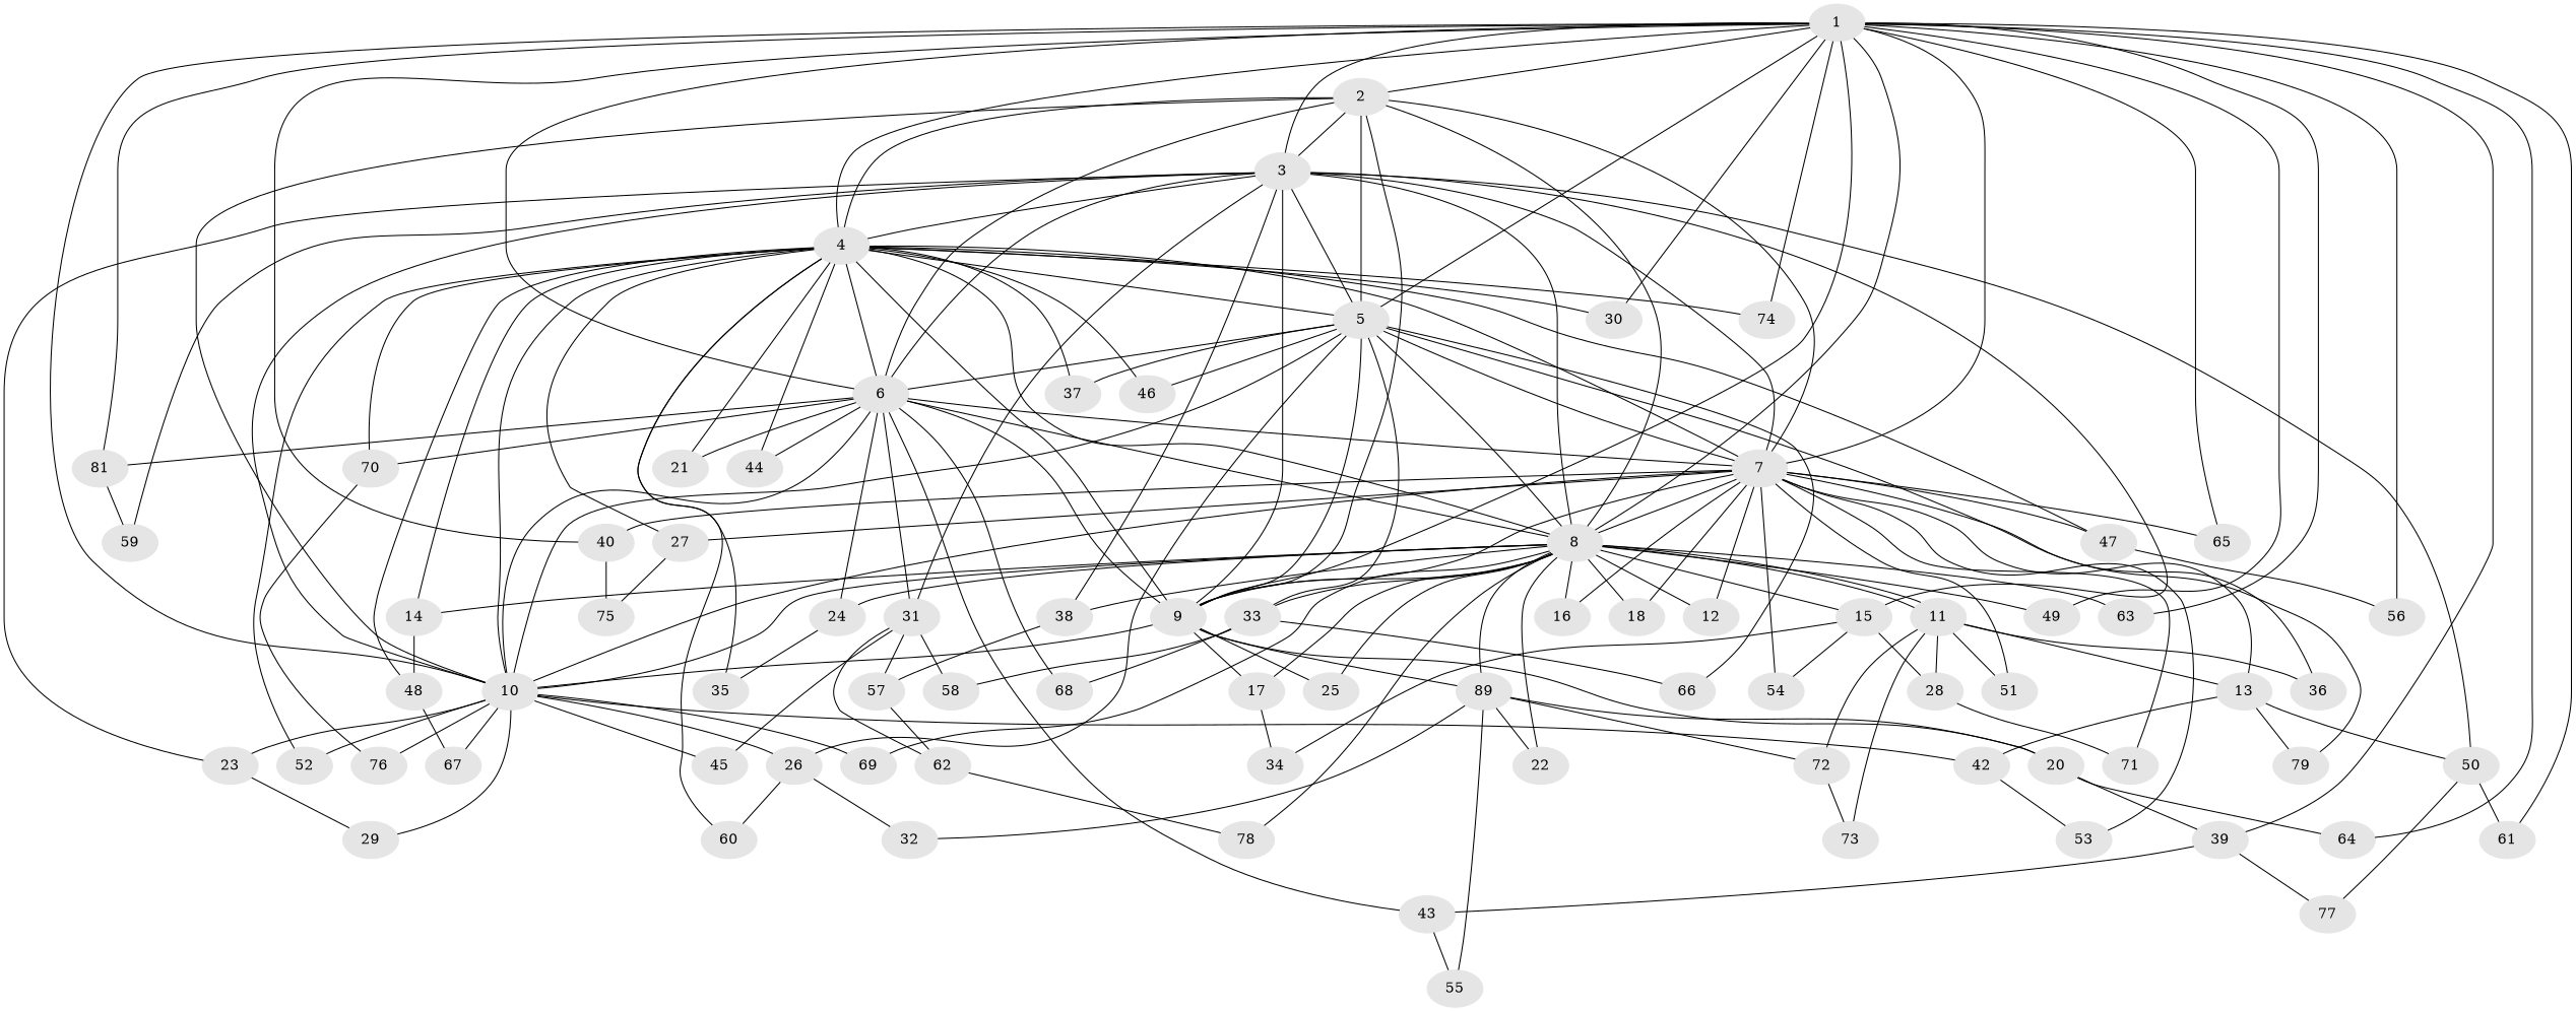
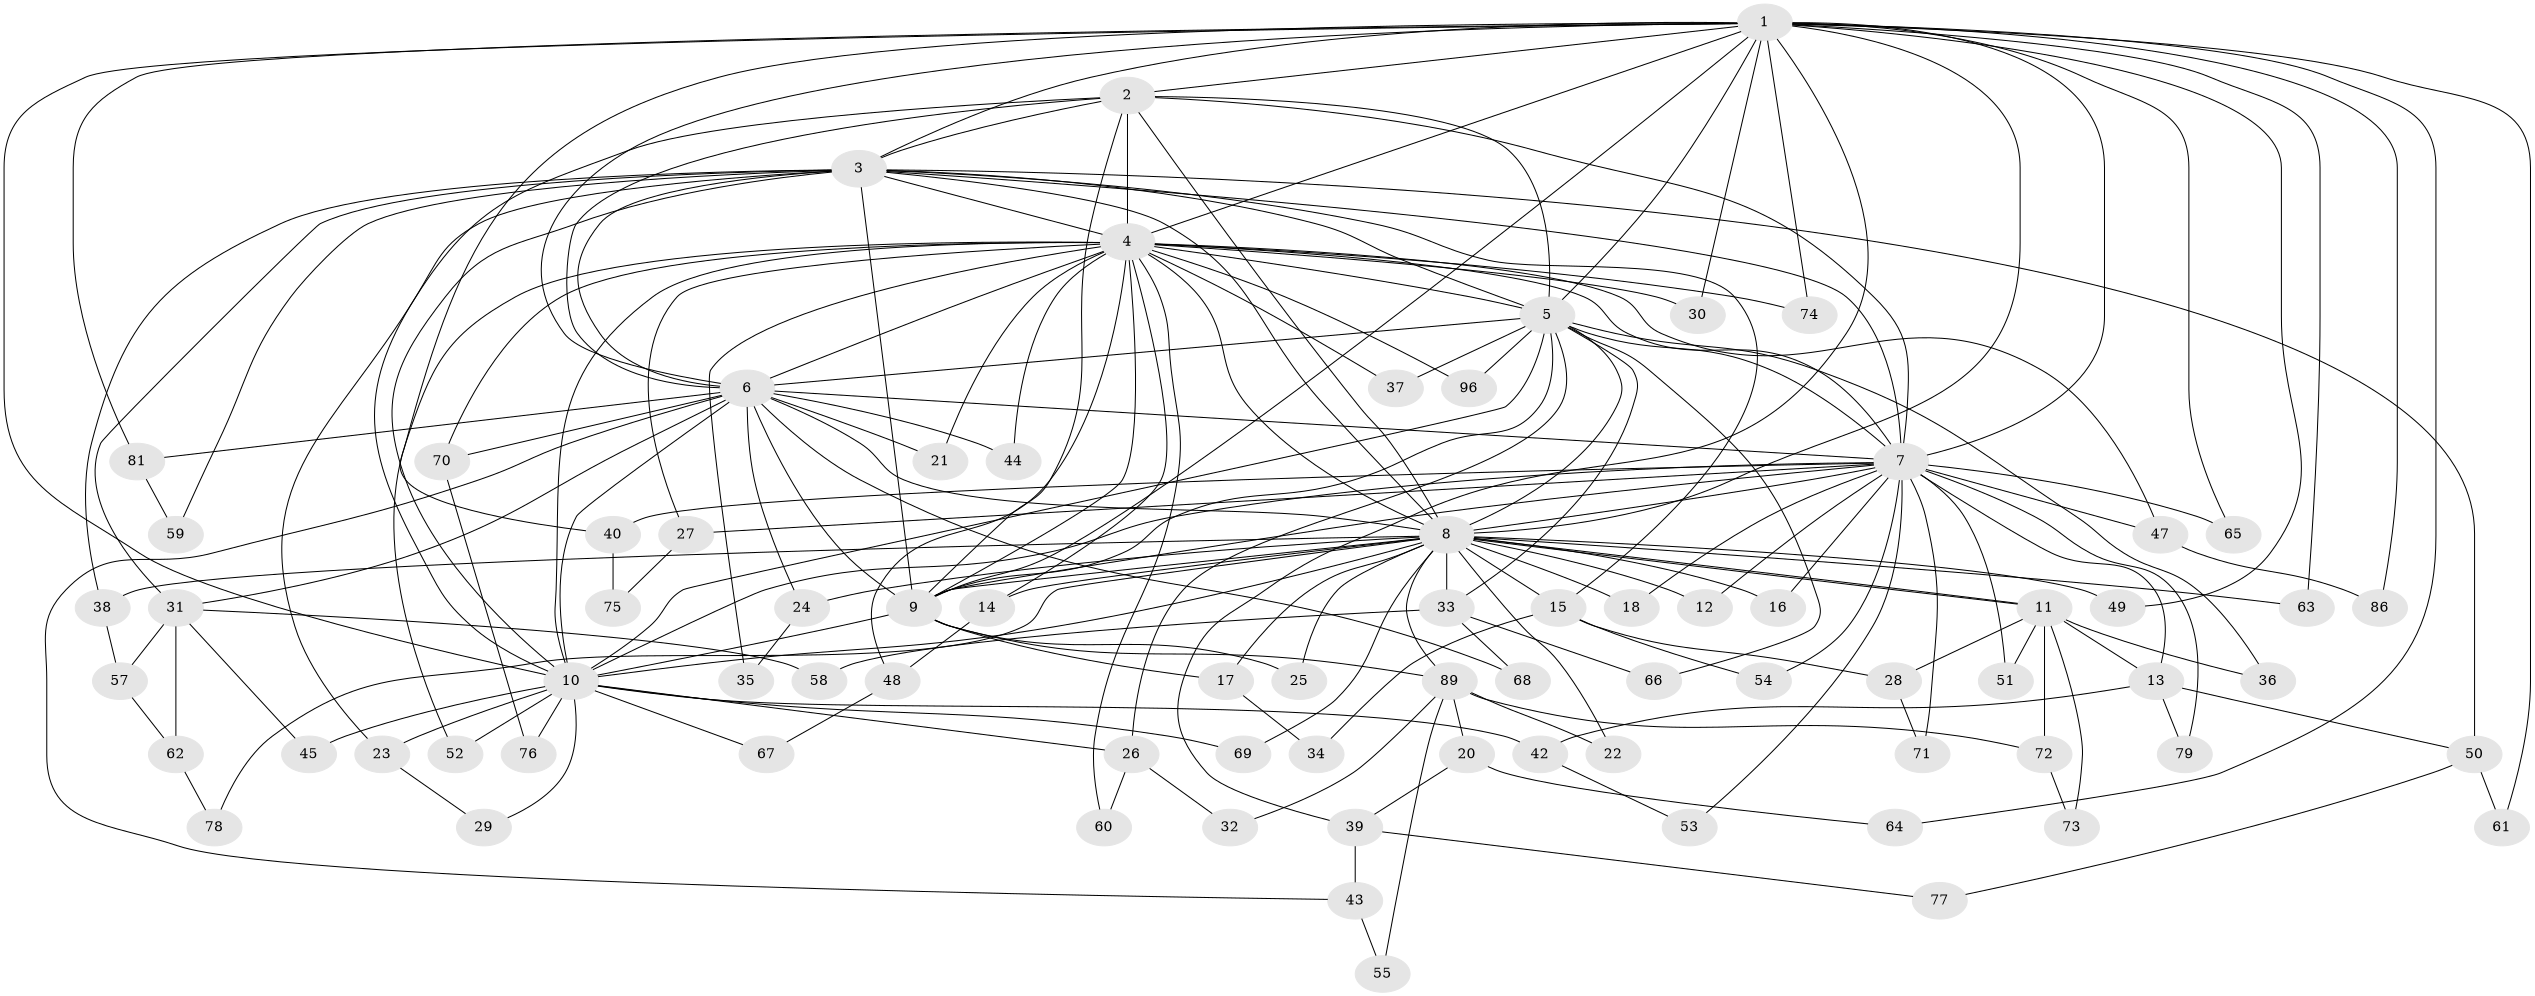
  graph {
    node [color=gray90 style=filled]
    1
    2
    3
    4
    5
    6
    7
    8
    9
    10
    30
    39
    40
    n14 [label=81]
    49
-   56
+   56 [label=86]
    61
    63
    64
    65
    74
    15
    23
    31
    38
    50
    59
    14
    21
    27
    35
    37
    44
-   46
+   46 [label=96]
    47
    48
    52
    60
    70
    26
    33
    36
    66
    24
    43
    68
    12
    13
    16
    18
    51
    53
    54
    71
    79
    11
    17
    n58 [label=89]
    22
    25
    69
    78
    20
    29
    42
    45
    67
    76
    77
    75
    28
    34
    57
    58
    62
    32
    55
    72
    73
    1 -- 2
    1 -- 3
    1 -- 4
    1 -- 5
    1 -- 6
    1 -- 7
    1 -- 8
    1 -- 9
    1 -- 10
    1 -- 30
    1 -- 39
    1 -- 40
    1 -- n14
    1 -- 49
    1 -- 56
    1 -- 61
    1 -- 63
    1 -- 64
    1 -- 65
    1 -- 74
    2 -- 3
    2 -- 4
    2 -- 5
    2 -- 6
    2 -- 7
    2 -- 8
    2 -- 9
    2 -- 10
    3 -- 4
    3 -- 5
    3 -- 6
    3 -- 7
    3 -- 8
    3 -- 9
    3 -- 10
    3 -- 15
    3 -- 23
    3 -- 31
    3 -- 38
    3 -- 50
    3 -- 59
    4 -- 5
    4 -- 6
    4 -- 7
    4 -- 8
    4 -- 9
    4 -- 10
    4 -- 30
    4 -- 74
    4 -- 14
    4 -- 21
    4 -- 27
    4 -- 35
    4 -- 37
    4 -- 44
    4 -- 46
    4 -- 47
    4 -- 48
    4 -- 52
    4 -- 60
    4 -- 70
    5 -- 6
    5 -- 7
    5 -- 8
    5 -- 9
    5 -- 10
    5 -- 37
    5 -- 46
    5 -- 26
    5 -- 33
    5 -- 36
    5 -- 66
    6 -- 7
    6 -- 8
    6 -- 9
    6 -- 10
    6 -- n14
    6 -- 31
    6 -- 21
    6 -- 44
    6 -- 70
    6 -- 24
    6 -- 43
    6 -- 68
    7 -- 8
    7 -- 9
    7 -- 10
    7 -- 40
    7 -- 65
    7 -- 27
    7 -- 47
    7 -- 12
    7 -- 13
    7 -- 16
    7 -- 18
    7 -- 51
    7 -- 53
    7 -- 54
    7 -- 71
    7 -- 79
    8 -- 9
    8 -- 10
    8 -- 49
    8 -- 63
    8 -- 15
    8 -- 38
    8 -- 14
    8 -- 33
    8 -- 24
    8 -- 12
    8 -- 16
    8 -- 18
    8 -- 11
    8 -- 11
    8 -- 17
    8 -- n58
    8 -- 22
    8 -- 25
    8 -- 69
    8 -- 78
    9 -- 10
    9 -- 17
    9 -- n58
    9 -- 25
-   9 -- 20
    10 -- 23
    10 -- 52
    10 -- 26
    10 -- 69
    10 -- 29
    10 -- 42
    10 -- 45
    10 -- 67
    10 -- 76
    39 -- 43
    39 -- 77
    40 -- 75
    n14 -- 59
    15 -- 54
    15 -- 28
    15 -- 34
    23 -- 29
    31 -- 45
    31 -- 57
    31 -- 58
    31 -- 62
    38 -- 57
    50 -- 61
    50 -- 77
    14 -- 48
    27 -- 75
    47 -- 56
    48 -- 67
    70 -- 76
    26 -- 60
    26 -- 32
    33 -- 66
    33 -- 68
    33 -- 58
    24 -- 35
    43 -- 55
    13 -- 50
    13 -- 79
    13 -- 42
    11 -- 36
    11 -- 13
    11 -- 51
    11 -- 28
    11 -- 72
    11 -- 73
    17 -- 34
    n58 -- 22
    n58 -- 20
    n58 -- 32
    n58 -- 55
    n58 -- 72
    20 -- 39
    20 -- 64
    42 -- 53
    28 -- 71
    57 -- 62
    62 -- 78
    72 -- 73
  }
